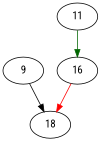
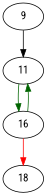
  strict digraph {
    fontname="Roboto Condensed"
    node [fontname="Roboto Condensed"]
    edge [fontname="Roboto Condensed" color=darkgreen cond=true]
    9
    11
    16
    18
-   9 -> 18 [color="" cond=""]
+   9 -> 11 [color="" cond=""]
    11 -> 16
+   16 -> 11
    16 -> 18 [color=red cond=false]
  }
